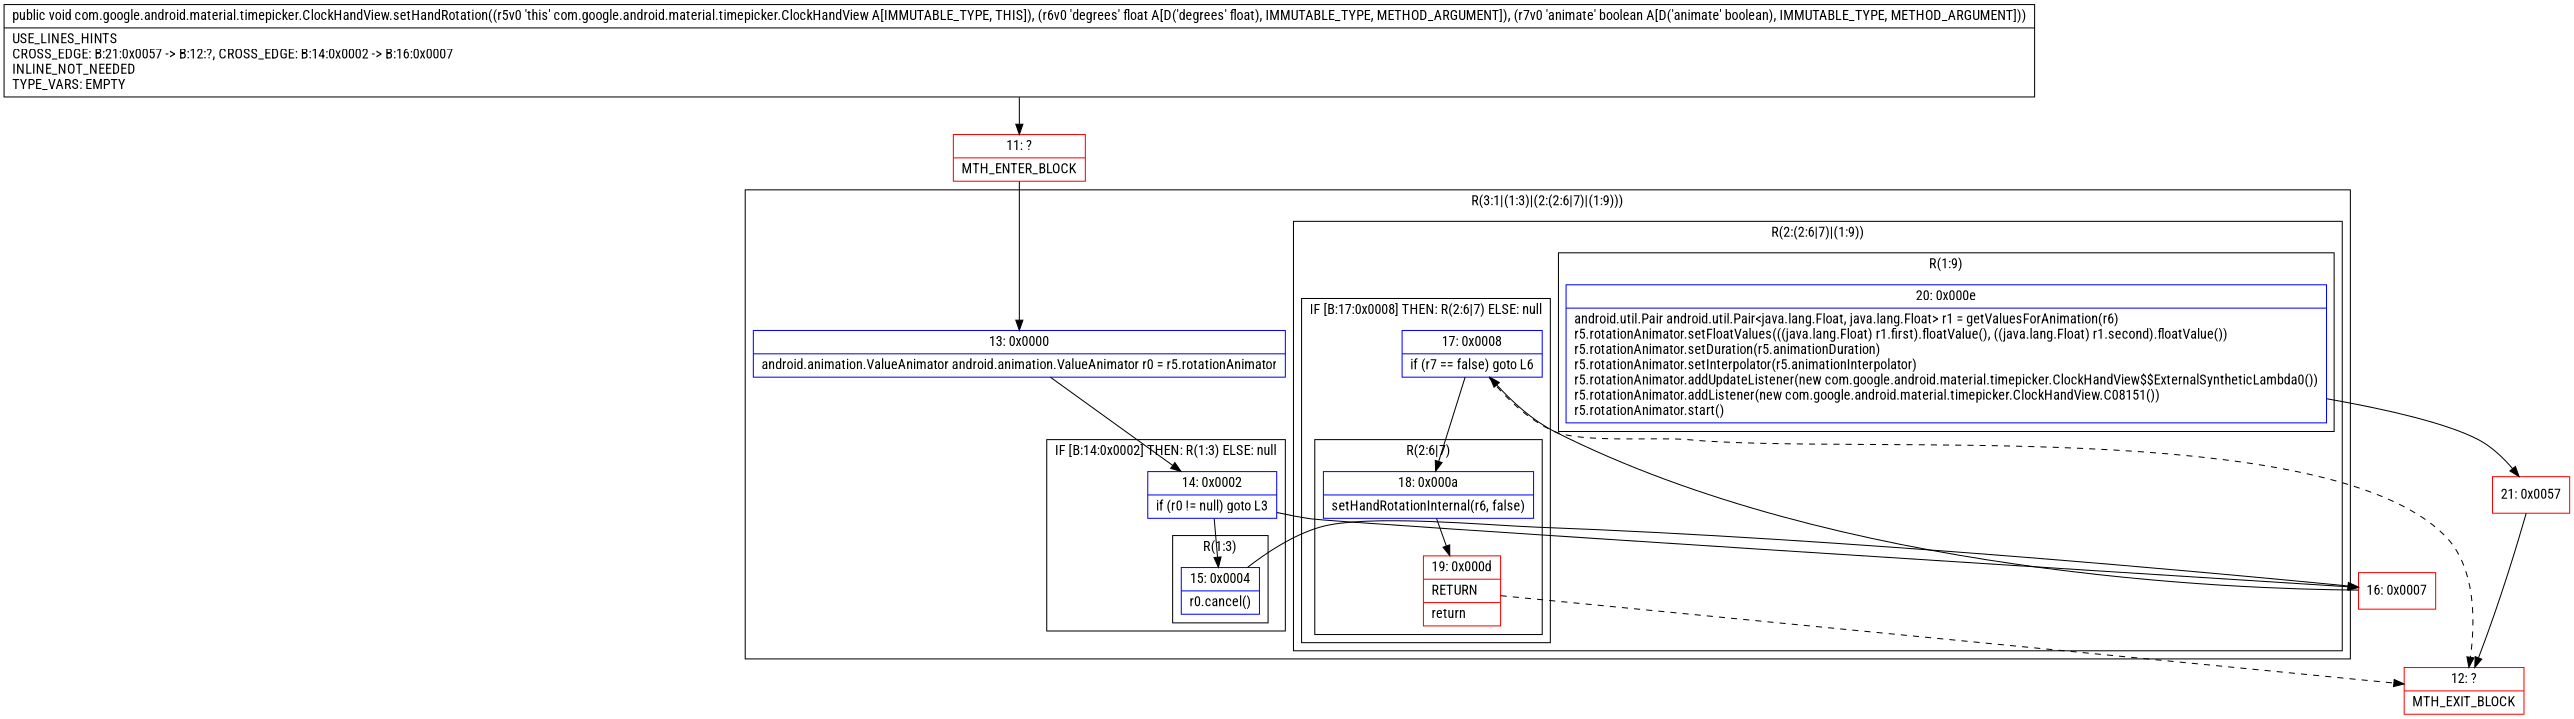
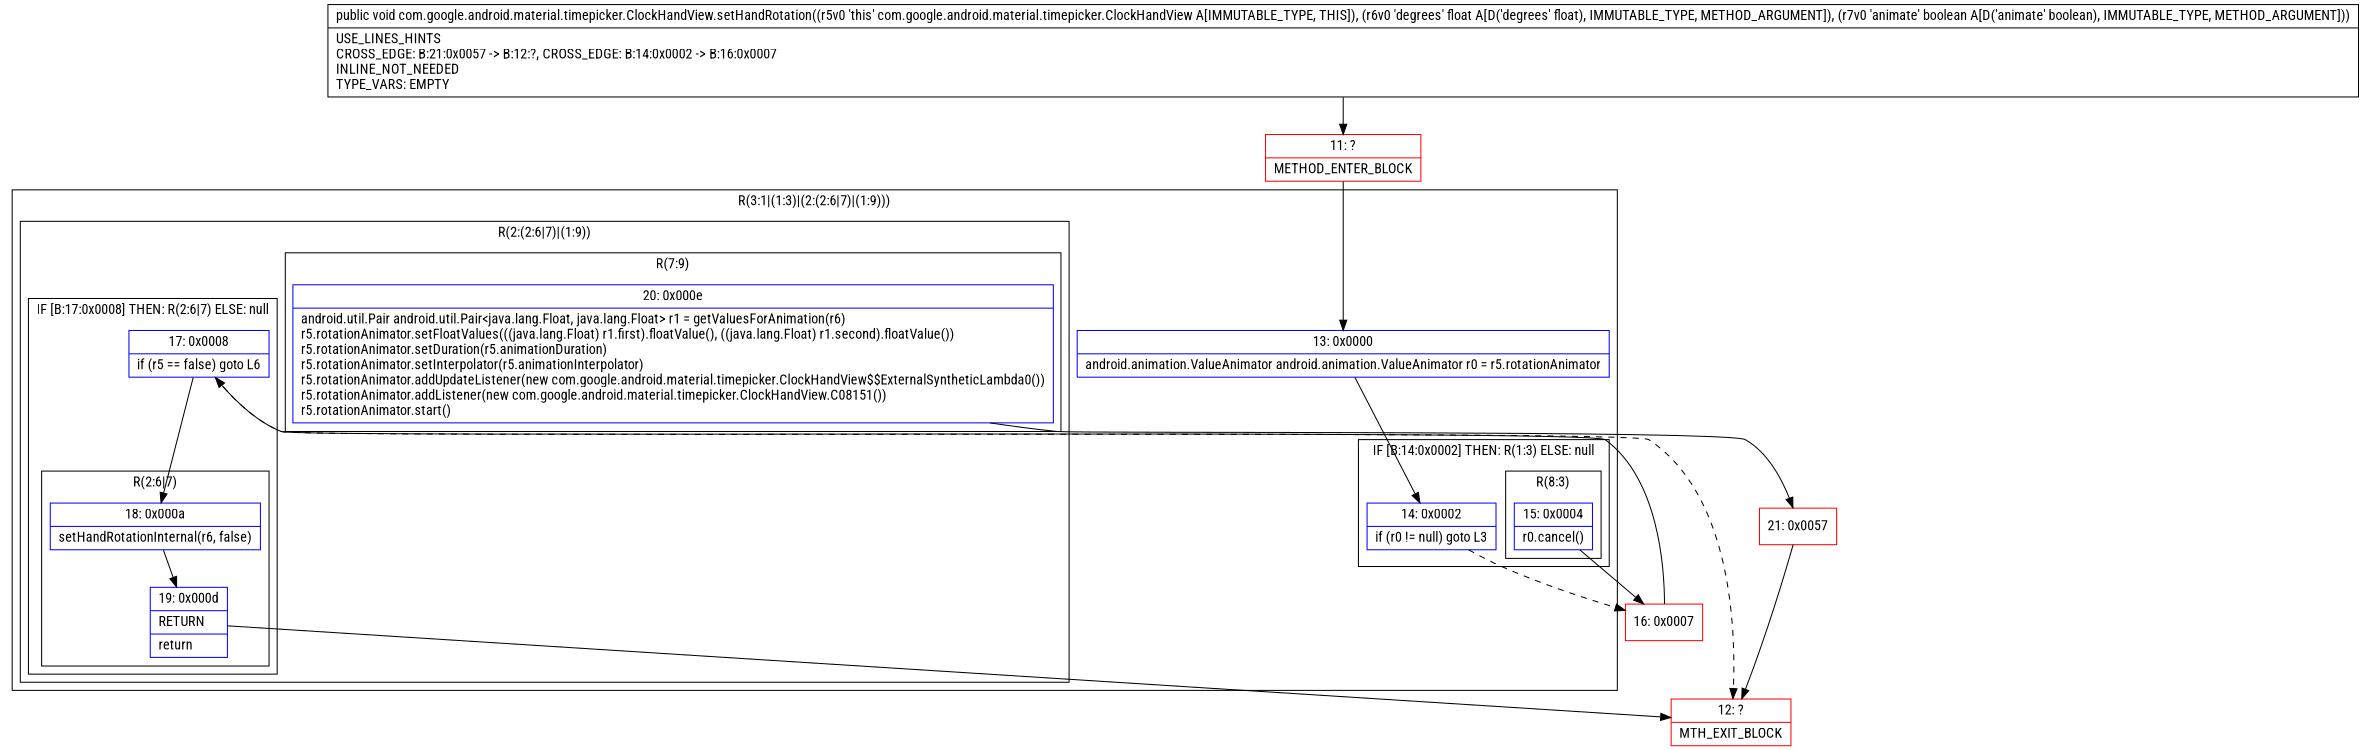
  digraph {
    fontname="Roboto Condensed"
    node [color=blue fontname="Roboto Condensed" shape=record]
    edge [fontname="Roboto Condensed"]
    n1 [label="{15\:\ 0x0004|r0.cancel()\l}"]
    n2 [label="{14\:\ 0x0002|if (r0 != null) goto L3\l}"]
    n3 [label="{18\:\ 0x000a|setHandRotationInternal(r6, false)\l}"]
-   n4 [color=red label="{19\:\ 0x000d|RETURN\l|return\l}"]
-   n5 [label="{17\:\ 0x0008|if (r7 == false) goto L6\l}"]
+   n4 [label="{19\:\ 0x000d|RETURN\l|return\l}"]
+   n5 [label="{17\:\ 0x0008|if (r5 == false) goto L6\l}"]
    n6 [label="{20\:\ 0x000e|android.util.Pair android.util.Pair\<java.lang.Float, java.lang.Float\> r1 = getValuesForAnimation(r6)\lr5.rotationAnimator.setFloatValues(((java.lang.Float) r1.first).floatValue(), ((java.lang.Float) r1.second).floatValue())\lr5.rotationAnimator.setDuration(r5.animationDuration)\lr5.rotationAnimator.setInterpolator(r5.animationInterpolator)\lr5.rotationAnimator.addUpdateListener(new com.google.android.material.timepicker.ClockHandView$$ExternalSyntheticLambda0())\lr5.rotationAnimator.addListener(new com.google.android.material.timepicker.ClockHandView.C08151())\lr5.rotationAnimator.start()\l}"]
    n7 [label="{13\:\ 0x0000|android.animation.ValueAnimator android.animation.ValueAnimator r0 = r5.rotationAnimator\l}"]
    n8 [color=red label="{16\:\ 0x0007}"]
    n9 [color=red label="{12\:\ ?|MTH_EXIT_BLOCK\l}"]
    n10 [color=red label="{21\:\ 0x0057}"]
-   n11 [color=red label="{11\:\ ?|MTH_ENTER_BLOCK\l}"]
+   n11 [color=red label="{11\:\ ?|METHOD_ENTER_BLOCK\l}"]
    n12 [label="{public void com.google.android.material.timepicker.ClockHandView.setHandRotation((r5v0 'this' com.google.android.material.timepicker.ClockHandView A[IMMUTABLE_TYPE, THIS]), (r6v0 'degrees' float A[D('degrees' float), IMMUTABLE_TYPE, METHOD_ARGUMENT]), (r7v0 'animate' boolean A[D('animate' boolean), IMMUTABLE_TYPE, METHOD_ARGUMENT]))  | USE_LINES_HINTS\lCROSS_EDGE: B:21:0x0057 \-\> B:12:?, CROSS_EDGE: B:14:0x0002 \-\> B:16:0x0007\lINLINE_NOT_NEEDED\lTYPE_VARS: EMPTY\l}" color=""]
    subgraph cluster_1 {
      label="R(3:1|(1:3)|(2:(2:6|7)|(1:9)))"
      n7
      subgraph cluster_2 {
        label="IF [B:14:0x0002] THEN: R(1:3) ELSE: null"
        n2
        subgraph cluster_3 {
-         label="R(1:3)"
+         label="R(8:3)"
          n1
        }
      }
      subgraph cluster_4 {
        label="R(2:(2:6|7)|(1:9))"
        subgraph cluster_5 {
          label="IF [B:17:0x0008] THEN: R(2:6|7) ELSE: null"
          n5
          subgraph cluster_6 {
            label="R(2:6|7)"
            n3
            n4
          }
        }
        subgraph cluster_7 {
-         label="R(1:9)"
+         label="R(7:9)"
          n6
        }
      }
    }
    n1 -> n8
-   n2 -> n1
-   n2 -> n8 [style=solid]
+   n2 -> n8 [style=dashed]
    n3 -> n4
-   n4 -> n9 [style=dashed]
+   n4 -> n9
    n5 -> n3
    n5 -> n9 [style=dashed]
    n6 -> n10
    n7 -> n2
    n8 -> n5
    n10 -> n9
    n11 -> n7
    n12 -> n11
  }
